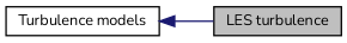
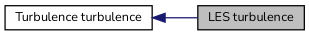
  digraph {
    rankdir=LR
    fontname=Nunito
    node [color=black fontname=Nunito fontsize=10 shape=record]
    n1 [fillcolor=grey75 fontcolor=black height=0.2 label="LES turbulence" style=filled width=0.4]
-   n2 [height=0.2 label="Turbulence models" width=0.4]
+   n2 [height=0.2 label="Turbulence turbulence" width=0.4]
    n2 -> n1 [color=midnightblue dir=back fontname=Nunito fontsize=10 labelfontname=Helvetica labelfontsize=10 shape=plaintext style=solid]
  }
